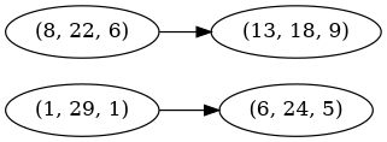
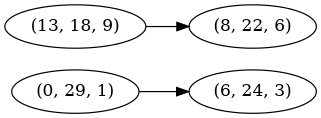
  digraph {
    rankdir=LR
-   "(1, 29, 1)"
-   "(6, 24, 5)"
+   "(1, 29, 1)" [label="(0, 29, 1)"]
+   "(6, 24, 5)" [label="(6, 24, 3)"]
    "(8, 22, 6)"
    "(13, 18, 9)"
    "(1, 29, 1)" -> "(6, 24, 5)"
-   "(8, 22, 6)" -> "(13, 18, 9)"
+   "(13, 18, 9)" -> "(8, 22, 6)"
  }
